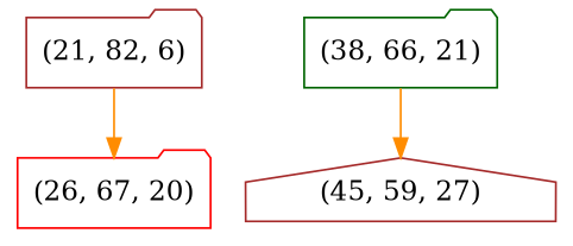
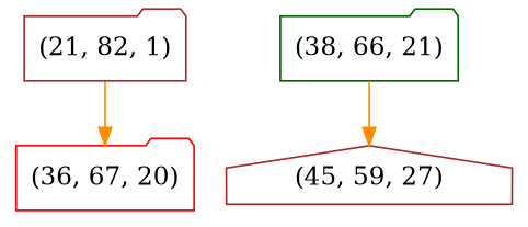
  digraph {
    fontname="DejaVu Serif"
    node [color=brown fontname="DejaVu Serif" shape=folder]
    edge [color=darkorange fontname="DejaVu Serif" style=solid]
-   "(36, 67, 20)" [color=red label="(26, 67, 20)"]
-   "(21, 82, 6)"
+   "(36, 67, 20)" [color=red]
+   "(21, 82, 6)" [label="(21, 82, 1)"]
    "(38, 66, 21)" [color=darkgreen]
    "(45, 59, 27)" [shape=house]
    "(21, 82, 6)" -> "(36, 67, 20)"
    "(38, 66, 21)" -> "(45, 59, 27)"
  }
